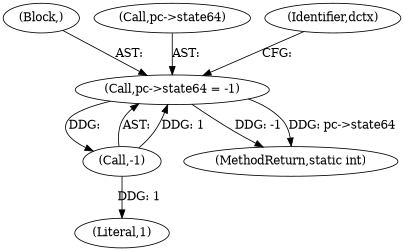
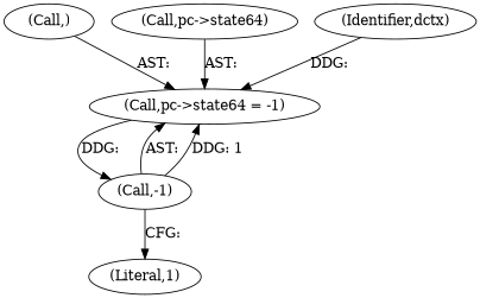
  digraph {
    fontname="DejaVu Serif"
    node [fontname="DejaVu Serif"]
    edge [fontname="DejaVu Serif"]
    n1 [label="(Call,pc->state64 = -1)"]
    n2 [label="(Call,-1)"]
-   n3 [label="(MethodReturn,static int)"]
    n4 [label="(Literal,1)"]
-   n5 [label="(Block,)"]
+   n5 [label="(Call,)"]
    n6 [label="(Call,pc->state64)"]
    n7 [label="(Identifier,dctx)"]
    n1 -> n2 [label="DDG: "]
-   n1 -> n3 [label="DDG: -1"]
-   n1 -> n3 [label="DDG: pc->state64"]
    n2 -> n1 [label="AST: "]
    n2 -> n1 [label="DDG: 1"]
-   n2 -> n4 [label="DDG: 1"]
+   n2 -> n4 [label="CFG: "]
    n5 -> n1 [label="AST: "]
    n6 -> n1 [label="AST: "]
-   n7 -> n1 [label="CFG: "]
+   n7 -> n1 [label="DDG: "]
  }
